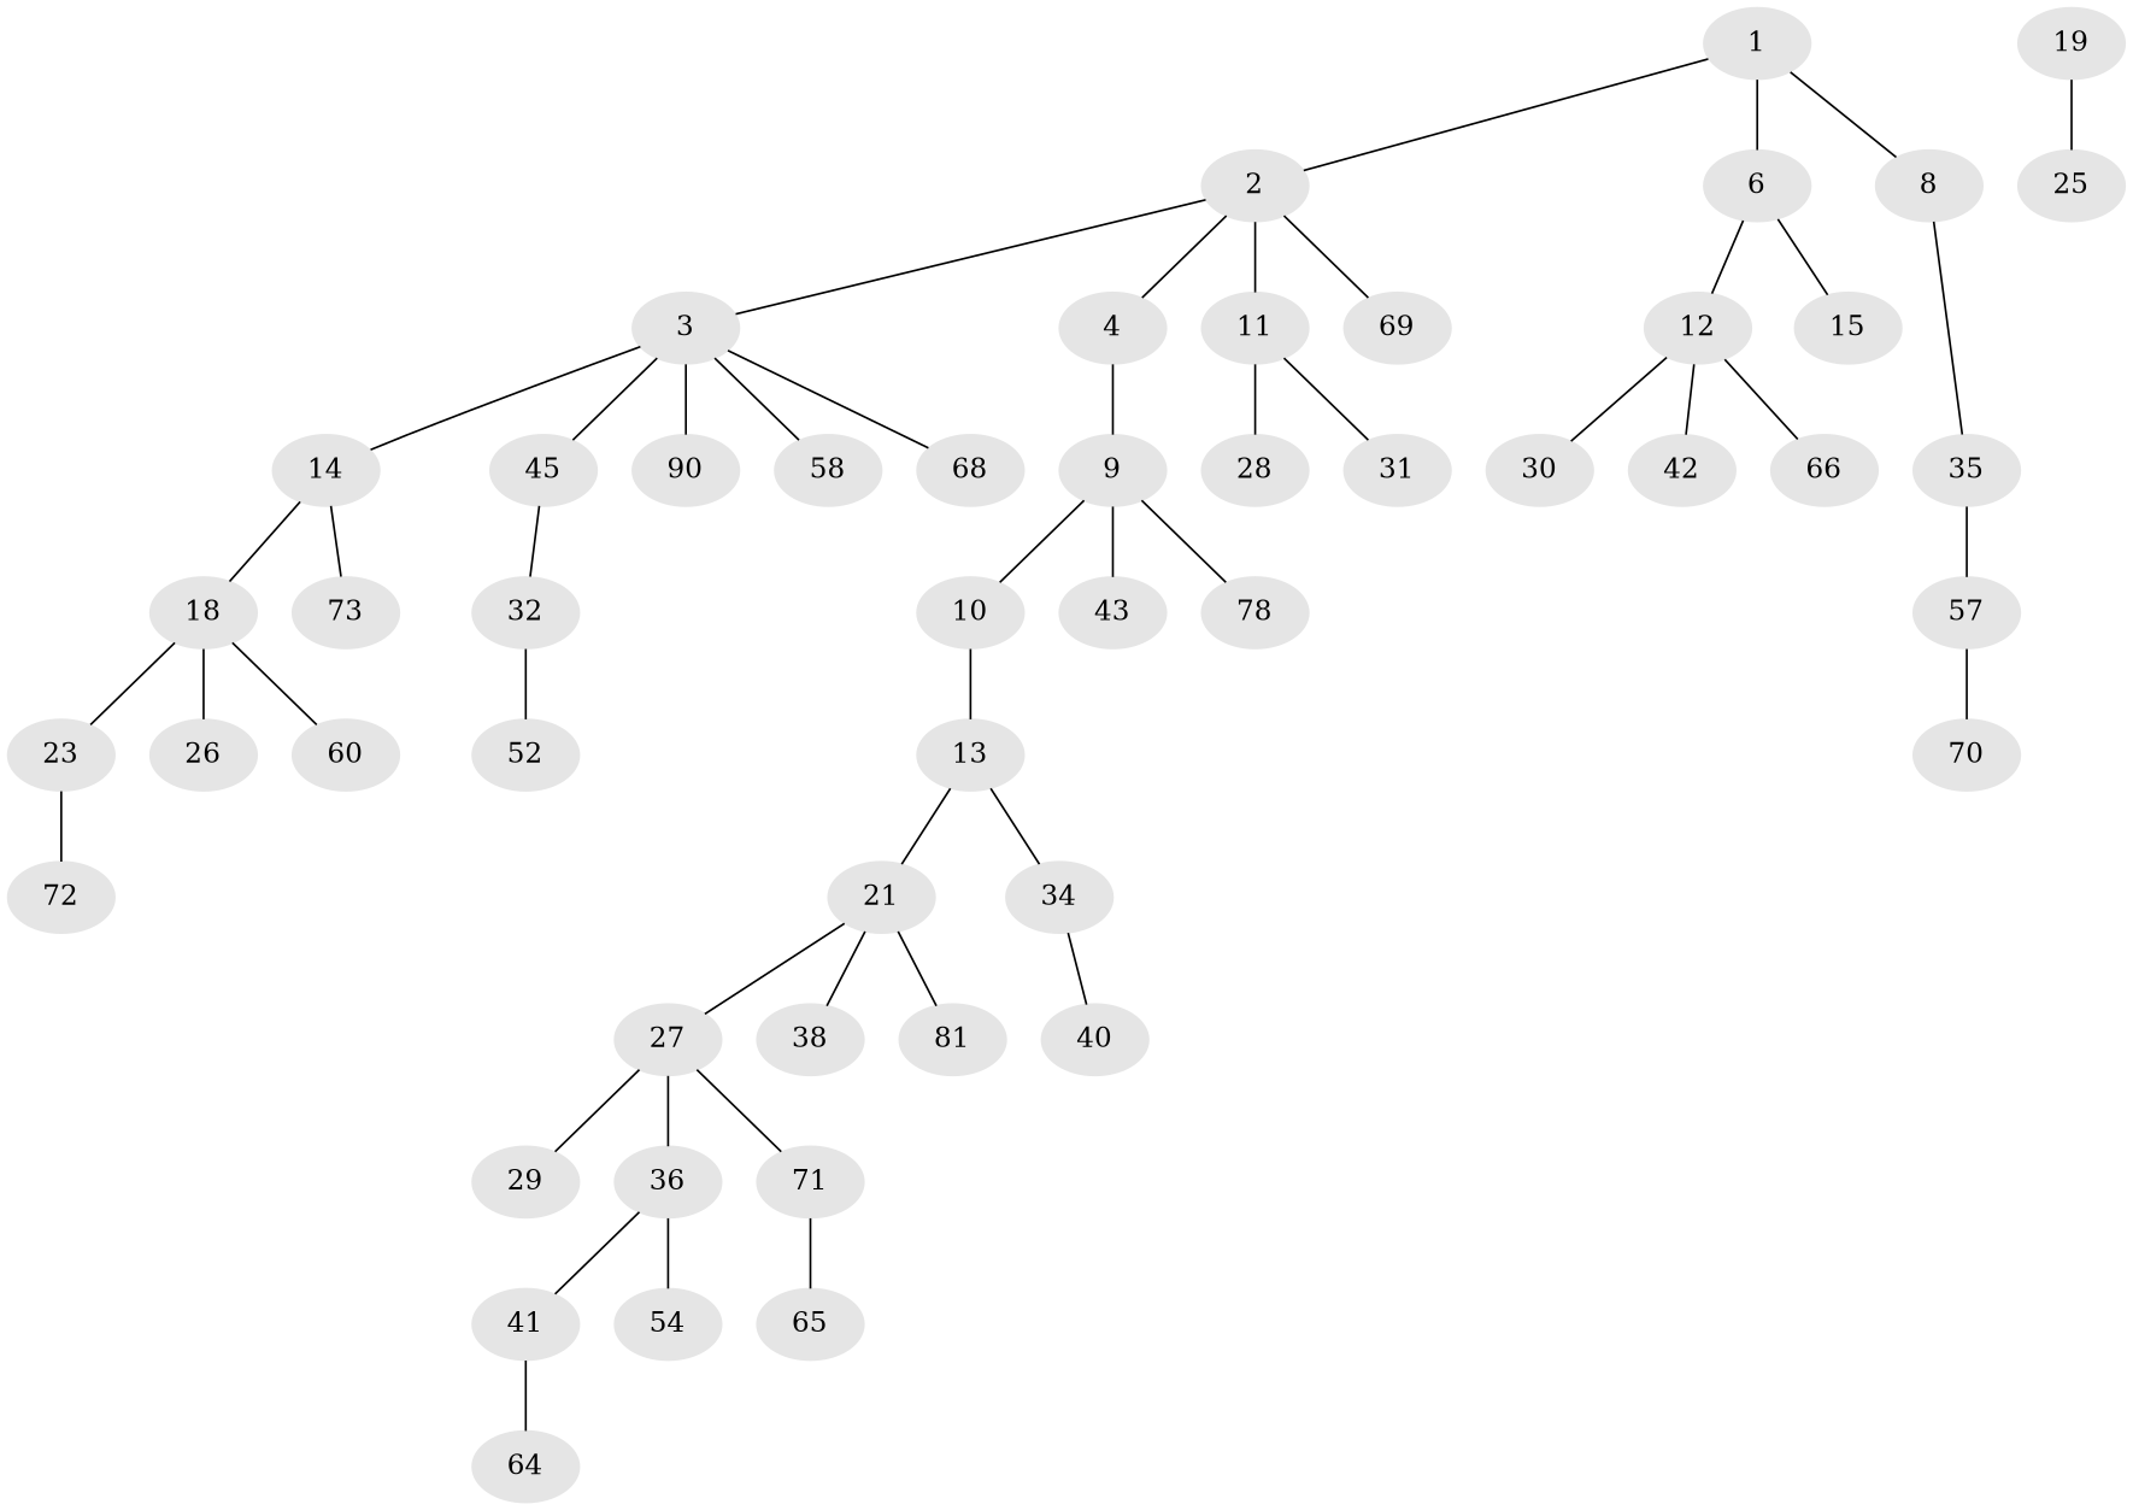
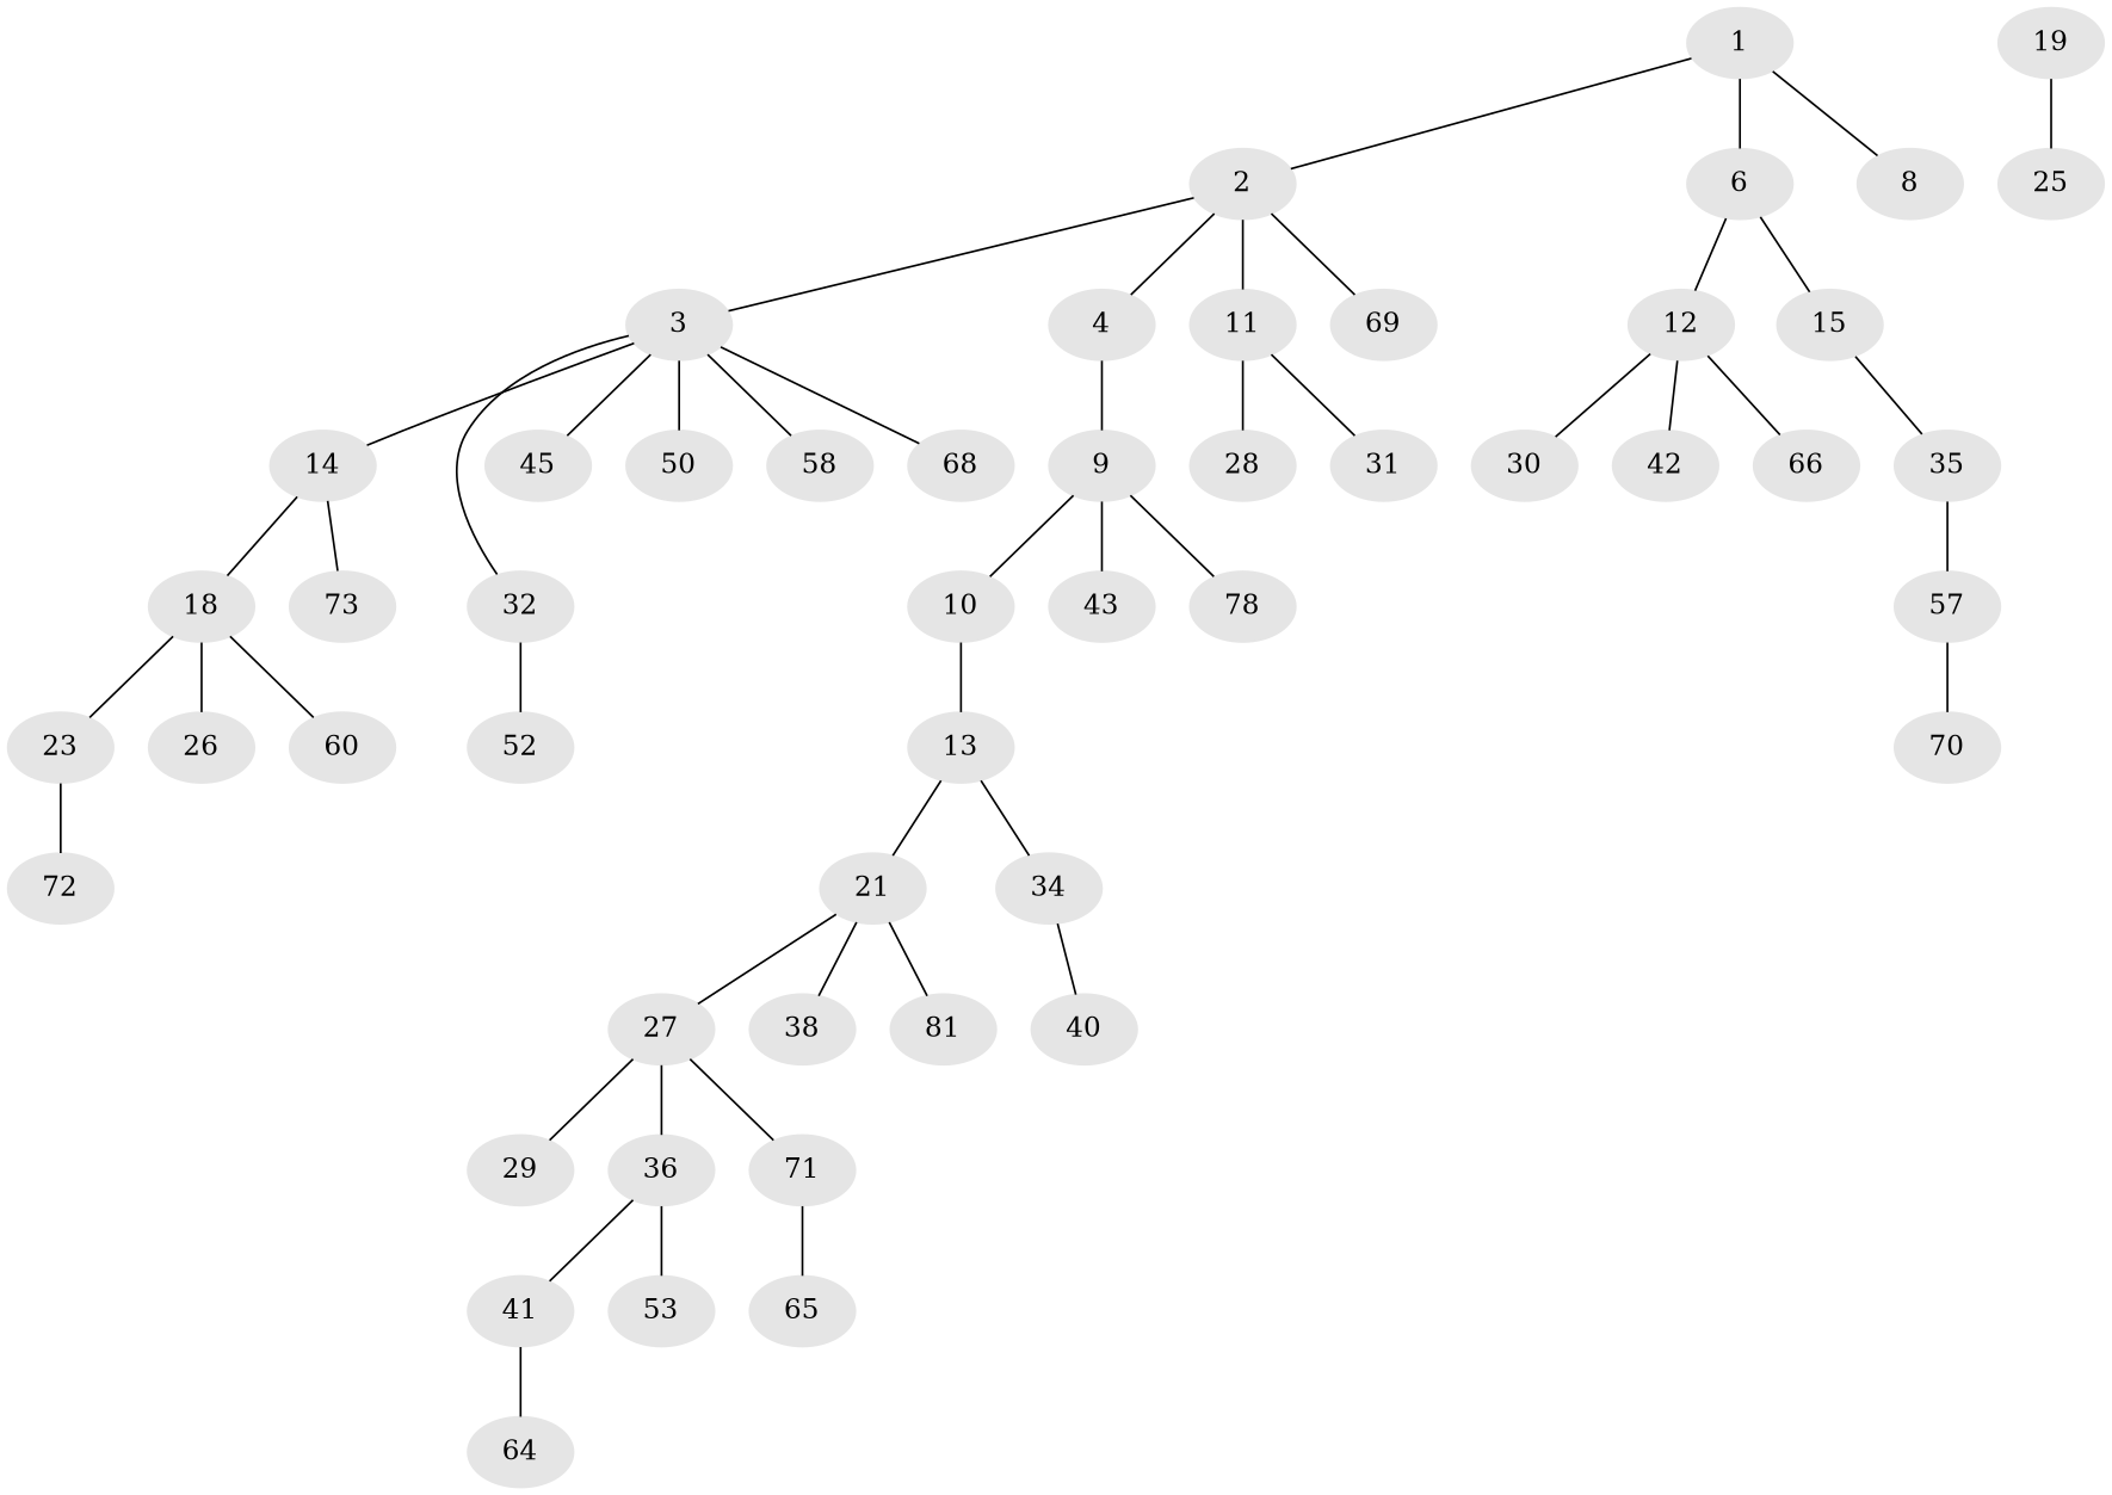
  graph {
    node [color=gray90 style=filled]
    1 [super="+5"]
    2 [super="+7"]
    6 [super="+16"]
    8 [super="+62"]
    3 [super="+17"]
    4
    11 [super="+56"]
    69
    12 [super="+33"]
    15
    14 [super="+59"]
    32 [super="+55"]
    45
-   50 [super="+63" label=90]
+   50 [super="+63"]
    58
    68 [super="+79"]
    9 [super="+41"]
    28
    31 [super="+39"]
    18 [super="+24"]
    73
    52
    10
    43
    78
    30
    42
    66 [super="+75"]
    35 [super="+51"]
    13 [super="+20"]
    21 [super="+22"]
    34 [super="+37"]
    19 [super="+44"]
    25 [super="+74"]
    27 [super="+46"]
    38 [super="+48"]
    81
    40
    23 [super="+61"]
    26 [super="+80"]
    60
    57 [super="+76"]
    72
    29 [super="+49"]
    36 [super="+54"]
    71
    n47 [label=41]
-   53 [super="+67" label=54]
+   53 [super="+67"]
    65
    70 [super="+77"]
    64
    1 -- 2
    1 -- 6
    1 -- 8
    2 -- 3
    2 -- 4
    2 -- 11
    2 -- 69
    6 -- 12
    6 -- 15
    3 -- 14
-   45 -- 32
+   3 -- 32
    3 -- 45
    3 -- 50
    3 -- 58
    3 -- 68
    4 -- 9
    11 -- 28
    11 -- 31
    12 -- 30
    12 -- 42
    12 -- 66
-   8 -- 35
+   15 -- 35
    14 -- 18
    14 -- 73
    32 -- 52
    9 -- 10
    9 -- 43
    9 -- 78
    18 -- 23
    18 -- 26
    18 -- 60
    10 -- 13
    35 -- 57
    13 -- 21
    13 -- 34
    21 -- 27
    21 -- 38
    21 -- 81
    34 -- 40
    19 -- 25
    27 -- 29
    27 -- 36
    27 -- 71
    23 -- 72
    57 -- 70
    36 -- n47
    36 -- 53
    71 -- 65
    n47 -- 64
  }
